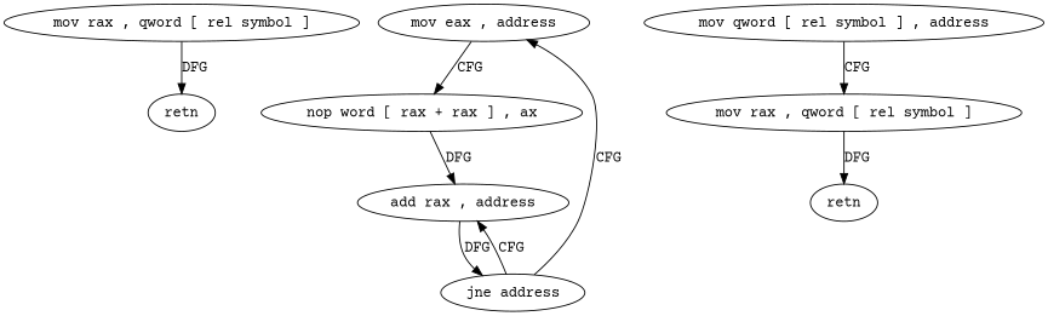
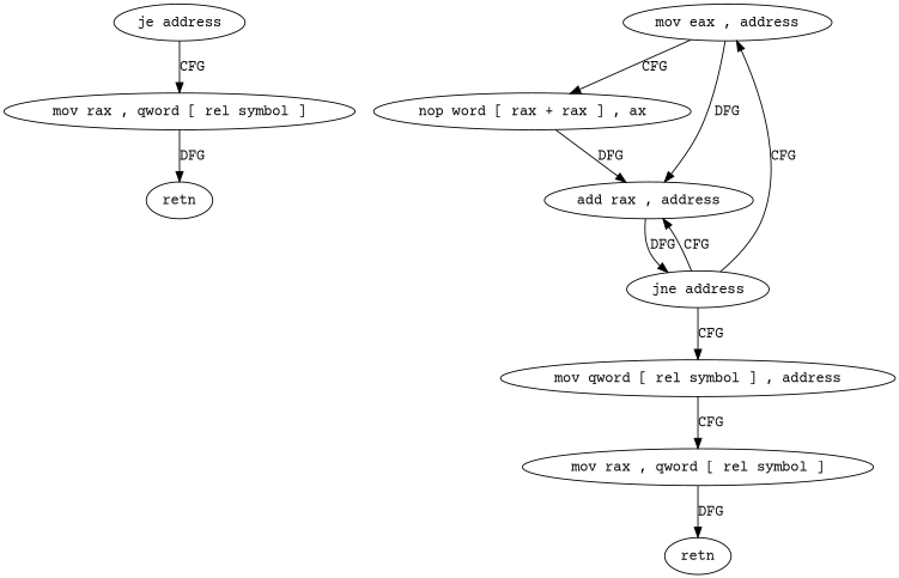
  digraph {
    fontname="Courier Prime"
    node [fontname="Courier Prime"]
    edge [fontname="Courier Prime"]
+   n1 [label="je address"]
    n2 [label="mov rax , qword [ rel symbol ]"]
    n3 [label="mov eax , address"]
    n4 [label="nop word [ rax + rax ] , ax"]
    n5 [label="add rax , address"]
    n6 [label=retn]
    n7 [label="jne address"]
    n8 [label="mov qword [ rel symbol ] , address"]
    n9 [label="mov rax , qword [ rel symbol ]"]
    n10 [label=retn]
+   n1 -> n2 [label=CFG]
    n2 -> n6 [label=DFG]
    n3 -> n4 [label=CFG]
+   n3 -> n5 [label=DFG]
    n4 -> n5 [label=DFG]
    n5 -> n7 [label=DFG]
    n7 -> n3 [label=CFG]
    n7 -> n5 [label=CFG]
+   n7 -> n8 [label=CFG]
    n8 -> n9 [label=CFG]
    n9 -> n10 [label=DFG]
  }
